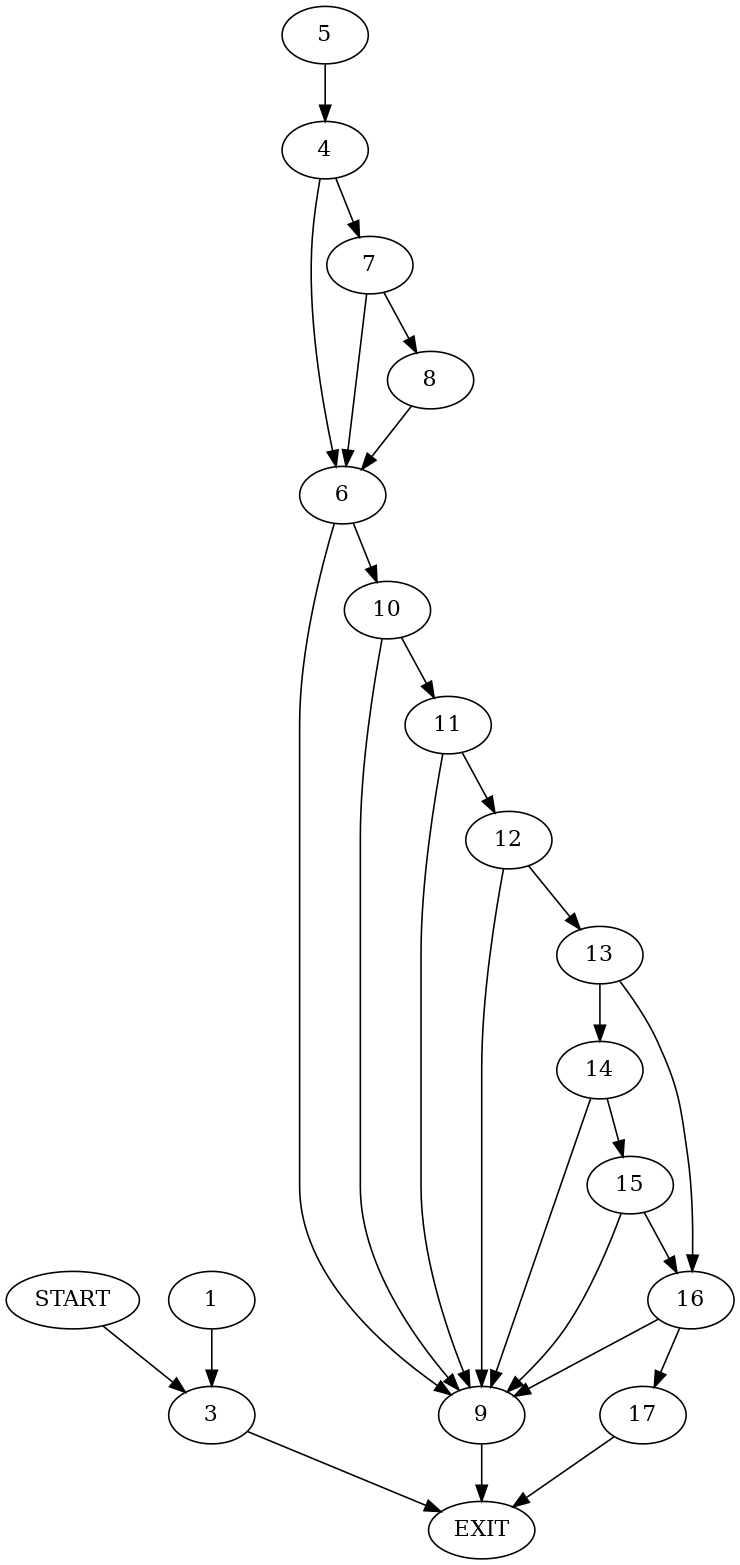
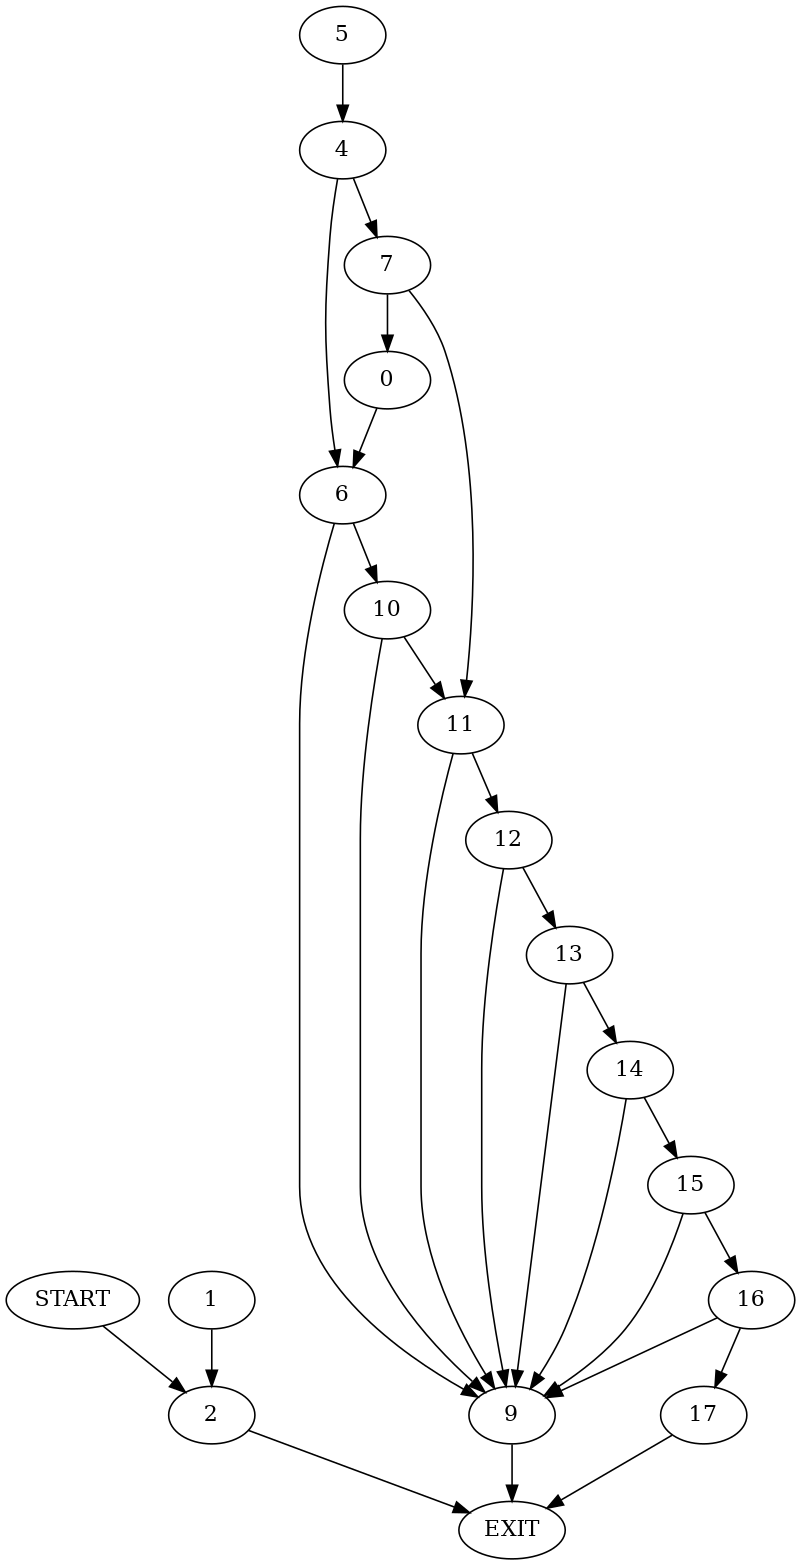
  digraph {
    n1 [label=START]
-   2 [label=3]
+   2
    1
    n4 [label=EXIT]
    4
    6
    7
    5
    9
    10
-   8
+   8 [label=0]
    11
    12
    13
    14
    15
    16
    17
    n1 -> 2
    2 -> n4
    1 -> 2
    4 -> 6
    4 -> 7
    6 -> 9
    6 -> 10
-   7 -> 6
+   7 -> 11
    7 -> 8
    5 -> 4
    9 -> n4
    10 -> 9
    10 -> 11
    8 -> 6
    11 -> 9
    11 -> 12
    12 -> 9
    12 -> 13
-   13 -> 16
+   13 -> 9
    13 -> 14
    14 -> 9
    14 -> 15
    15 -> 9
    15 -> 16
    16 -> 9
    16 -> 17
    17 -> n4
  }
